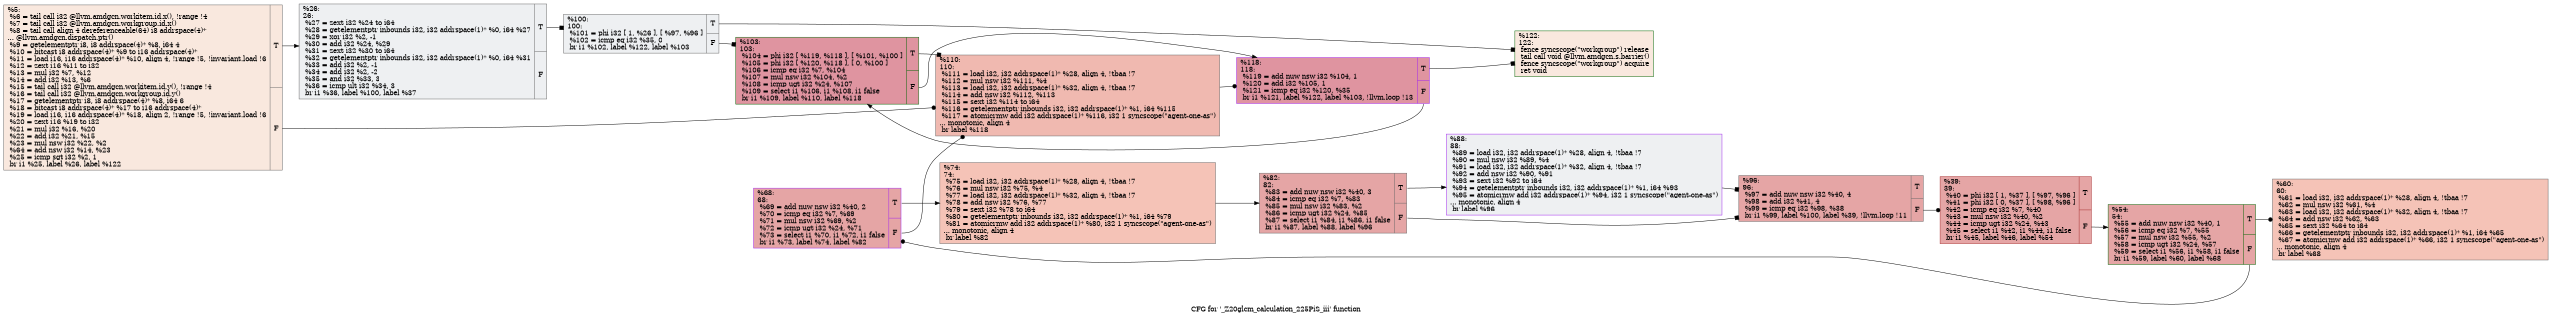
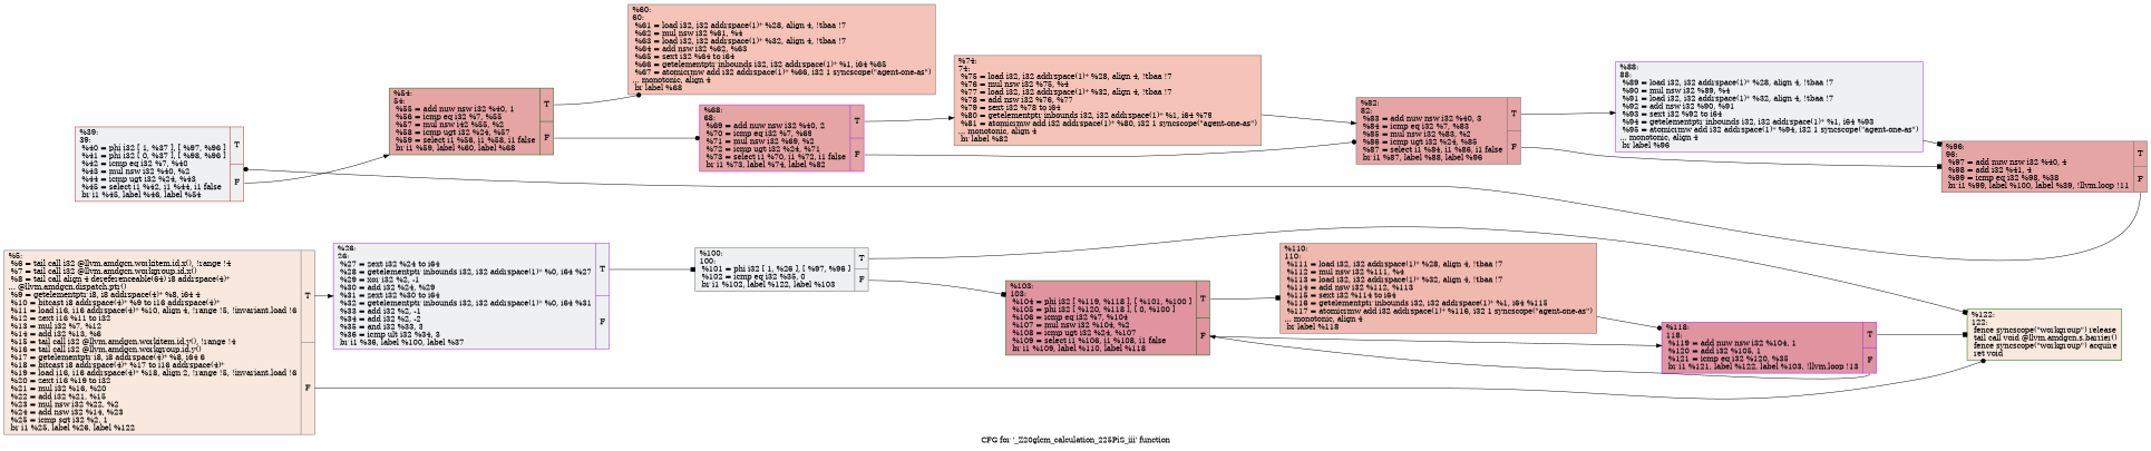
  digraph {
    label="CFG for '_Z20glcm_calculation_225PiS_iii' function"
    rankdir=LR
    node [color=gray40 fillcolor="#c5333470" shape=record style=filled]
    edge [arrowhead=normal tailport=s0]
-   n1 [fillcolor="#f2cab570" label="{%5:\l  %6 = tail call i32 @llvm.amdgcn.workitem.id.x(), !range !4\l  %7 = tail call i32 @llvm.amdgcn.workgroup.id.x()\l  %8 = tail call align 4 dereferenceable(64) i8 addrspace(4)*\l... @llvm.amdgcn.dispatch.ptr()\l  %9 = getelementptr i8, i8 addrspace(4)* %8, i64 4\l  %10 = bitcast i8 addrspace(4)* %9 to i16 addrspace(4)*\l  %11 = load i16, i16 addrspace(4)* %10, align 4, !range !5, !invariant.load !6\l  %12 = zext i16 %11 to i32\l  %13 = mul i32 %7, %12\l  %14 = add i32 %13, %6\l  %15 = tail call i32 @llvm.amdgcn.workitem.id.y(), !range !4\l  %16 = tail call i32 @llvm.amdgcn.workgroup.id.y()\l  %17 = getelementptr i8, i8 addrspace(4)* %8, i64 6\l  %18 = bitcast i8 addrspace(4)* %17 to i16 addrspace(4)*\l  %19 = load i16, i16 addrspace(4)* %18, align 2, !range !5, !invariant.load !6\l  %20 = zext i16 %19 to i32\l  %21 = mul i32 %16, %20\l  %22 = add i32 %21, %15\l  %23 = mul nsw i32 %22, %2\l  %64 = add nsw i32 %14, %23\l  %25 = icmp sgt i32 %2, 1\l  br i1 %25, label %26, label %122\l|{<s0>T|<s1>F}}"]
-   n2 [fillcolor="#d9dce170" label="{%26:\l26:                                               \l  %27 = zext i32 %24 to i64\l  %28 = getelementptr inbounds i32, i32 addrspace(1)* %0, i64 %27\l  %29 = xor i32 %2, -1\l  %30 = add i32 %24, %29\l  %31 = zext i32 %30 to i64\l  %32 = getelementptr inbounds i32, i32 addrspace(1)* %0, i64 %31\l  %33 = add i32 %2, -1\l  %34 = add i32 %2, -2\l  %35 = and i32 %33, 3\l  %36 = icmp ult i32 %34, 3\l  br i1 %36, label %100, label %37\l|{<s0>T|<s1>F}}"]
+   n1 [fillcolor="#f2cab570" label="{%5:\l  %6 = tail call i32 @llvm.amdgcn.workitem.id.x(), !range !4\l  %7 = tail call i32 @llvm.amdgcn.workgroup.id.x()\l  %8 = tail call align 4 dereferenceable(64) i8 addrspace(4)*\l... @llvm.amdgcn.dispatch.ptr()\l  %9 = getelementptr i8, i8 addrspace(4)* %8, i64 4\l  %10 = bitcast i8 addrspace(4)* %9 to i16 addrspace(4)*\l  %11 = load i16, i16 addrspace(4)* %10, align 4, !range !5, !invariant.load !6\l  %12 = zext i16 %11 to i32\l  %13 = mul i32 %7, %12\l  %14 = add i32 %13, %6\l  %15 = tail call i32 @llvm.amdgcn.workitem.id.y(), !range !4\l  %16 = tail call i32 @llvm.amdgcn.workgroup.id.y()\l  %17 = getelementptr i8, i8 addrspace(4)* %8, i64 6\l  %18 = bitcast i8 addrspace(4)* %17 to i16 addrspace(4)*\l  %19 = load i16, i16 addrspace(4)* %18, align 2, !range !5, !invariant.load !6\l  %20 = zext i16 %19 to i32\l  %21 = mul i32 %16, %20\l  %22 = add i32 %21, %15\l  %23 = mul nsw i32 %22, %2\l  %24 = add nsw i32 %14, %23\l  %25 = icmp sgt i32 %2, 1\l  br i1 %25, label %26, label %122\l|{<s0>T|<s1>F}}"]
+   n2 [color=purple fillcolor="#d9dce170" label="{%26:\l26:                                               \l  %27 = zext i32 %24 to i64\l  %28 = getelementptr inbounds i32, i32 addrspace(1)* %0, i64 %27\l  %29 = xor i32 %2, -1\l  %30 = add i32 %24, %29\l  %31 = zext i32 %30 to i64\l  %32 = getelementptr inbounds i32, i32 addrspace(1)* %0, i64 %31\l  %33 = add i32 %2, -1\l  %34 = add i32 %2, -2\l  %35 = and i32 %33, 3\l  %36 = icmp ult i32 %34, 3\l  br i1 %36, label %100, label %37\l|{<s0>T|<s1>F}}"]
    n3 [color=darkgreen fillcolor="#f2cab570" label="{%122:\l122:                                              \l  fence syncscope(\"workgroup\") release\l  tail call void @llvm.amdgcn.s.barrier()\l  fence syncscope(\"workgroup\") acquire\l  ret void\l}"]
    n4 [fillcolor="#d9dce170" label="{%100:\l100:                                              \l  %101 = phi i32 [ 1, %26 ], [ %97, %96 ]\l  %102 = icmp eq i32 %35, 0\l  br i1 %102, label %122, label %103\l|{<s0>T|<s1>F}}"]
    n5 [color=darkgreen fillcolor="#b70d2870" label="{%103:\l103:                                              \l  %104 = phi i32 [ %119, %118 ], [ %101, %100 ]\l  %105 = phi i32 [ %120, %118 ], [ 0, %100 ]\l  %106 = icmp eq i32 %7, %104\l  %107 = mul nsw i32 %104, %2\l  %108 = icmp ugt i32 %24, %107\l  %109 = select i1 %106, i1 %108, i1 false\l  br i1 %109, label %110, label %118\l|{<s0>T|<s1>F}}"]
    n6 [fillcolor="#de614d70" label="{%110:\l110:                                              \l  %111 = load i32, i32 addrspace(1)* %28, align 4, !tbaa !7\l  %112 = mul nsw i32 %111, %4\l  %113 = load i32, i32 addrspace(1)* %32, align 4, !tbaa !7\l  %114 = add nsw i32 %112, %113\l  %115 = sext i32 %114 to i64\l  %116 = getelementptr inbounds i32, i32 addrspace(1)* %1, i64 %115\l  %117 = atomicrmw add i32 addrspace(1)* %116, i32 1 syncscope(\"agent-one-as\")\l... monotonic, align 4\l  br label %118\l}"]
    n7 [color=purple fillcolor="#b70d2870" label="{%118:\l118:                                              \l  %119 = add nuw nsw i32 %104, 1\l  %120 = add i32 %105, 1\l  %121 = icmp eq i32 %120, %35\l  br i1 %121, label %122, label %103, !llvm.loop !13\l|{<s0>T|<s1>F}}"]
-   n8 [color=brown label="{%39:\l39:                                               \l  %40 = phi i32 [ 1, %37 ], [ %97, %96 ]\l  %41 = phi i32 [ 0, %37 ], [ %98, %96 ]\l  %42 = icmp eq i32 %7, %40\l  %43 = mul nsw i32 %40, %2\l  %44 = icmp ugt i32 %24, %43\l  %45 = select i1 %42, i1 %44, i1 false\l  br i1 %45, label %46, label %54\l|{<s0>T|<s1>F}}"]
-   n9 [color=darkgreen label="{%54:\l54:                                               \l  %55 = add nuw nsw i32 %40, 1\l  %56 = icmp eq i32 %7, %55\l  %57 = mul nsw i32 %55, %2\l  %58 = icmp ugt i32 %24, %57\l  %59 = select i1 %56, i1 %58, i1 false\l  br i1 %59, label %60, label %68\l|{<s0>T|<s1>F}}"]
+   n8 [color=brown fillcolor="#d9dce170" label="{%39:\l39:                                               \l  %40 = phi i32 [ 1, %37 ], [ %97, %96 ]\l  %41 = phi i32 [ 0, %37 ], [ %98, %96 ]\l  %42 = icmp eq i32 %7, %40\l  %43 = mul nsw i32 %40, %2\l  %44 = icmp ugt i32 %24, %43\l  %45 = select i1 %42, i1 %44, i1 false\l  br i1 %45, label %46, label %54\l|{<s0>T|<s1>F}}"]
+   n9 [color=darkgreen label="{%54:\l54:                                               \l  %55 = add nuw nsw i32 %40, 1\l  %56 = icmp eq i32 %7, %55\l  %57 = mul nsw i42 %55, %2\l  %58 = icmp ugt i32 %24, %57\l  %59 = select i1 %56, i1 %58, i1 false\l  br i1 %59, label %60, label %68\l|{<s0>T|<s1>F}}"]
    n10 [fillcolor="#e8765c70" label="{%60:\l60:                                               \l  %61 = load i32, i32 addrspace(1)* %28, align 4, !tbaa !7\l  %62 = mul nsw i32 %61, %4\l  %63 = load i32, i32 addrspace(1)* %32, align 4, !tbaa !7\l  %64 = add nsw i32 %62, %63\l  %65 = sext i32 %64 to i64\l  %66 = getelementptr inbounds i32, i32 addrspace(1)* %1, i64 %65\l  %67 = atomicrmw add i32 addrspace(1)* %66, i32 1 syncscope(\"agent-one-as\")\l... monotonic, align 4\l  br label %68\l}"]
    n11 [color=purple label="{%68:\l68:                                               \l  %69 = add nuw nsw i32 %40, 2\l  %70 = icmp eq i32 %7, %69\l  %71 = mul nsw i32 %69, %2\l  %72 = icmp ugt i32 %24, %71\l  %73 = select i1 %70, i1 %72, i1 false\l  br i1 %73, label %74, label %82\l|{<s0>T|<s1>F}}"]
    n12 [fillcolor="#e8765c70" label="{%74:\l74:                                               \l  %75 = load i32, i32 addrspace(1)* %28, align 4, !tbaa !7\l  %76 = mul nsw i32 %75, %4\l  %77 = load i32, i32 addrspace(1)* %32, align 4, !tbaa !7\l  %78 = add nsw i32 %76, %77\l  %79 = sext i32 %78 to i64\l  %80 = getelementptr inbounds i32, i32 addrspace(1)* %1, i64 %79\l  %81 = atomicrmw add i32 addrspace(1)* %80, i32 1 syncscope(\"agent-one-as\")\l... monotonic, align 4\l  br label %82\l}"]
    n13 [label="{%82:\l82:                                               \l  %83 = add nuw nsw i32 %40, 3\l  %84 = icmp eq i32 %7, %83\l  %85 = mul nsw i32 %83, %2\l  %86 = icmp ugt i32 %24, %85\l  %87 = select i1 %84, i1 %86, i1 false\l  br i1 %87, label %88, label %96\l|{<s0>T|<s1>F}}"]
    n14 [color=purple fillcolor="#d9dce170" label="{%88:\l88:                                               \l  %89 = load i32, i32 addrspace(1)* %28, align 4, !tbaa !7\l  %90 = mul nsw i32 %89, %4\l  %91 = load i32, i32 addrspace(1)* %32, align 4, !tbaa !7\l  %92 = add nsw i32 %90, %91\l  %93 = sext i32 %92 to i64\l  %94 = getelementptr inbounds i32, i32 addrspace(1)* %1, i64 %93\l  %95 = atomicrmw add i32 addrspace(1)* %94, i32 1 syncscope(\"agent-one-as\")\l... monotonic, align 4\l  br label %96\l}"]
    n15 [label="{%96:\l96:                                               \l  %97 = add nuw nsw i32 %40, 4\l  %98 = add i32 %41, 4\l  %99 = icmp eq i32 %98, %38\l  br i1 %99, label %100, label %39, !llvm.loop !11\l|{<s0>T|<s1>F}}"]
    n1 -> n2
-   n1 -> n6 [arrowhead=dot tailport=s1]
+   n1 -> n3 [arrowhead=dot tailport=s1]
    n2 -> n4 [arrowhead=box]
    n4 -> n3 [arrowhead=box]
    n4 -> n5 [arrowhead=box tailport=s1]
    n5 -> n6 [arrowhead=box]
    n5 -> n7 [tailport=s1]
    n6 -> n7 [arrowhead=dot]
    n7 -> n3 [arrowhead=box]
    n7 -> n5 [tailport=s1]
    n8 -> n9 [tailport=s1]
    n9 -> n10 [arrowhead=dot]
    n9 -> n11 [arrowhead=dot tailport=s1]
    n11 -> n12
-   n11 -> n6 [arrowhead=dot tailport=s1]
+   n11 -> n13 [arrowhead=dot tailport=s1]
    n12 -> n13
    n13 -> n14
    n13 -> n15 [arrowhead=box tailport=s1]
    n14 -> n15 [arrowhead=box]
    n15 -> n8 [arrowhead=dot tailport=s1]
  }
